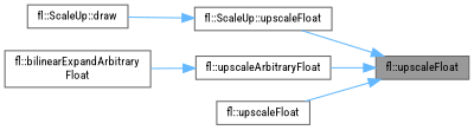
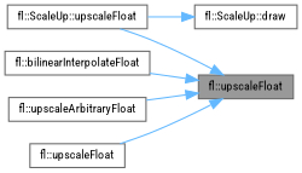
  digraph {
    fontname="Roboto Condensed"
    rankdir=RL
    node [color=grey40 fillcolor=white fontname="Roboto Condensed" fontsize=10 shape=box style=filled]
    edge [color=steelblue1 dir=back fontname="Roboto Condensed" fontsize=10 labelfontname=Helvetica labelfontsize=10 style=solid]
    n1 [color=gray40 fillcolor=grey60 fontcolor=black height=0.2 label="fl::upscaleFloat" width=0.4]
+   n2 [height=0.2 label="fl::bilinearInterpolateFloat" width=0.4]
    n3 [height=0.2 label="fl::ScaleUp::upscaleFloat" width=0.4]
    n4 [height=0.2 label="fl::upscaleArbitraryFloat" width=0.4]
    n5 [height=0.2 label="fl::upscaleFloat" width=0.4]
    n6 [height=0.2 label="fl::ScaleUp::draw" width=0.4]
-   n7 [height=0.2 label="fl::bilinearExpandArbitrary\lFloat" width=0.4]
+   n1 -> n2
    n1 -> n3
    n1 -> n4
    n1 -> n5
-   n3 -> n6
-   n4 -> n7
+   n6 -> n3
  }
